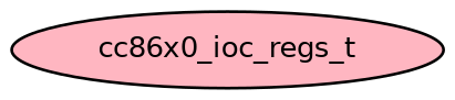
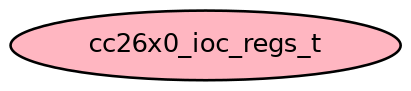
  digraph {
    rankdir=LR
    fontname="DejaVu Sans"
-   n1 [color=black fillcolor=lightpink fontname="DejaVu Sans" fontsize=10 height=0.2 label=cc86x0_ioc_regs_t shape=ellipse style=filled width=0.4]
+   n1 [color=black fillcolor=lightpink fontname="DejaVu Sans" fontsize=10 height=0.2 label=cc26x0_ioc_regs_t shape=ellipse style=filled width=0.4]
  }
